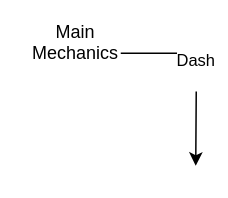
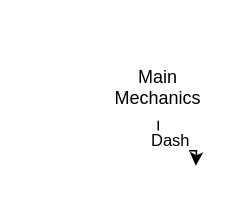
  <mxCell id="0" />
  <mxCell id="1" parent="0" />
  <mxCell id="2" value="Dash&lt;div&gt;&lt;br&gt;&lt;/div&gt;" style="edgeStyle=orthogonalEdgeStyle;rounded=0;orthogonalLoop=1;jettySize=auto;html=1;" edge="1" parent="1" source="3"><mxGeometry relative="1" as="geometry"><mxPoint x="130" y="110" as="targetPoint" /></mxGeometry></mxCell>
- <mxCell id="3" value="Main Mechanics&lt;div&gt;&lt;br&gt;&lt;/div&gt;" style="text;html=1;align=center;verticalAlign=middle;whiteSpace=wrap;rounded=0;" vertex="1" parent="1"><mxGeometry x="20" y="20" width="60" height="30" as="geometry" /></mxCell>
+ <mxCell id="3" value="Main Mechanics&lt;div&gt;&lt;br&gt;&lt;/div&gt;" style="text;html=1;align=center;verticalAlign=middle;whiteSpace=wrap;rounded=0;" vertex="1" parent="1"><mxGeometry x="75" y="50" width="60" height="30" as="geometry" /></mxCell>
